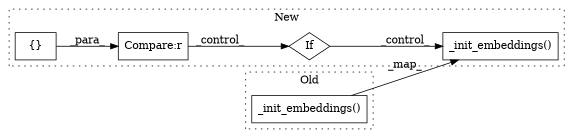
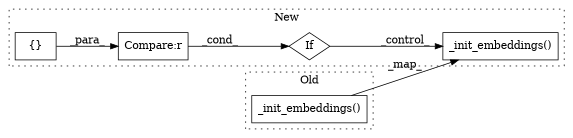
  digraph {
    rankdir=LR
    node [a=75 l=23 shape=box]
    n1 [label="_init_embeddings()" s=2369]
    n2 [a=96 l=3 label=If s=2167 shape=diamond]
    n3 [a=59 l="14,0" label="{}" s="2178,2344"]
    n4 [a=40 l=185 label="Compare:r" s=2170]
    n5 [label="_init_embeddings()" s=1929]
    subgraph cluster_1 {
      label=New
      style=dotted
      n1
      n2
      n3
      n4
    }
    subgraph cluster_2 {
      label=Old
      style=dotted
      n5
    }
    n2 -> n1 [label=_control_]
    n3 -> n4 [label=_para_]
-   n4 -> n2 [label=_control_]
+   n4 -> n2 [label=_cond_]
    n5 -> n1 [label=_map_]
  }
